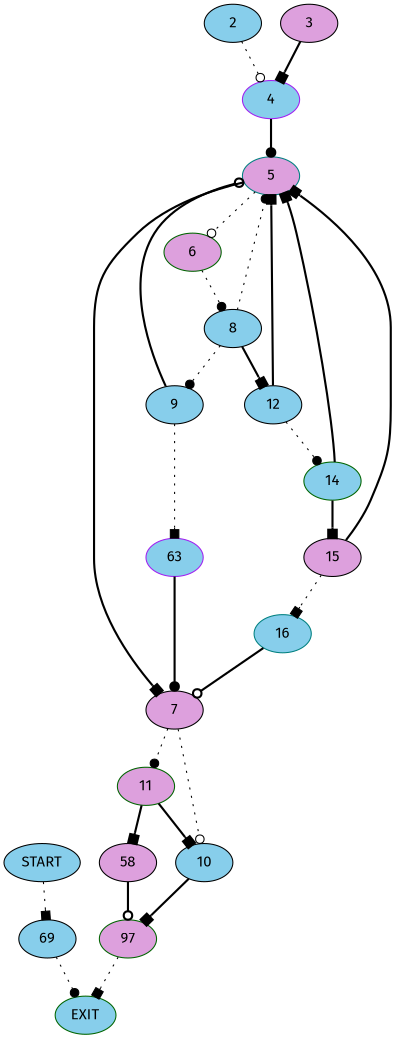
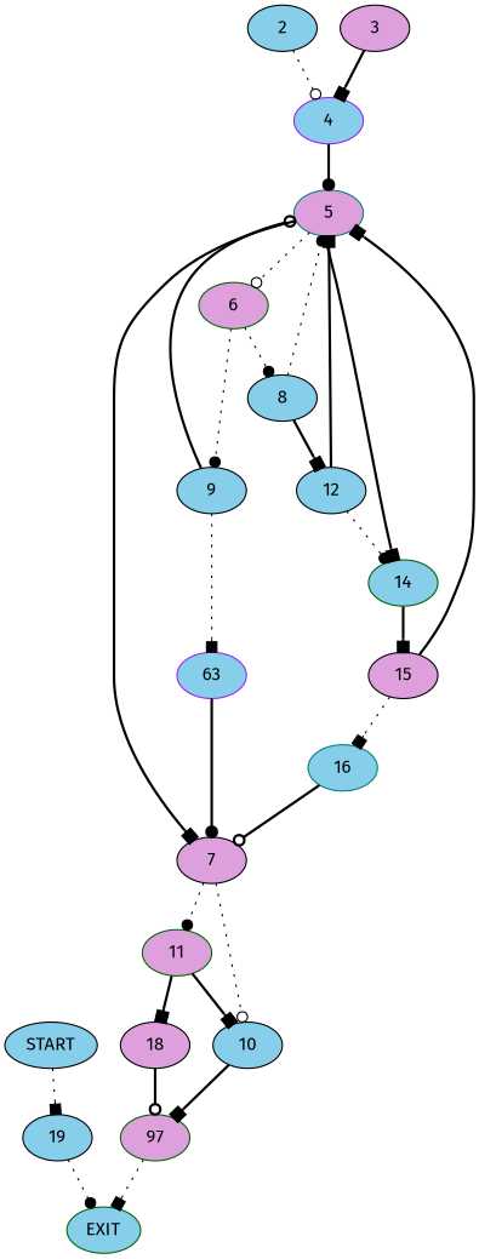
  digraph {
    fontname="Fira Sans"
    node [color=black fillcolor=skyblue fontname="Fira Sans" style=filled]
    edge [arrowhead=box fontname="Fira Sans" style=bold]
    n1 [label=START]
-   19 [label=69]
+   19
    n3 [color=darkgreen label=EXIT]
    4 [color=purple]
    2
    3 [fillcolor=plum]
    5 [color=teal fillcolor=plum]
    6 [color=darkgreen fillcolor=plum]
    7 [fillcolor=plum]
    8
    9
    10
    11 [color=darkgreen fillcolor=plum]
    12
    n15 [color=purple label=63]
    n16 [color=darkgreen fillcolor=plum label=97]
-   18 [fillcolor=plum label=58]
+   18 [fillcolor=plum]
    14 [color=darkgreen]
    15 [fillcolor=plum]
    16 [color=teal]
    n1 -> 19 [style=dotted]
    19 -> n3 [arrowhead=dot style=dotted]
    4 -> 5 [arrowhead=dot]
    2 -> 4 [arrowhead=odot style=dotted]
    3 -> 4
    5 -> 6 [arrowhead=odot style=dotted]
    5 -> 7
    6 -> 8 [arrowhead=dot style=dotted]
-   8 -> 9 [arrowhead=dot style=dotted]
+   6 -> 9 [arrowhead=dot style=dotted]
    7 -> 10 [arrowhead=odot style=dotted]
    7 -> 11 [arrowhead=dot style=dotted]
    8 -> 5 [arrowhead=dot style=dotted]
    8 -> 12
    9 -> 5 [arrowhead=odot]
    9 -> n15 [style=dotted]
    10 -> n16
    11 -> 10
    11 -> 18
    12 -> 5
    12 -> 14 [arrowhead=dot style=dotted]
    n15 -> 7 [arrowhead=dot]
    n16 -> n3 [style=dotted]
    18 -> n16 [arrowhead=odot]
-   14 -> 5
+   5 -> 14
    14 -> 15
    15 -> 5
    15 -> 16 [style=dotted]
    16 -> 7 [arrowhead=odot]
  }
